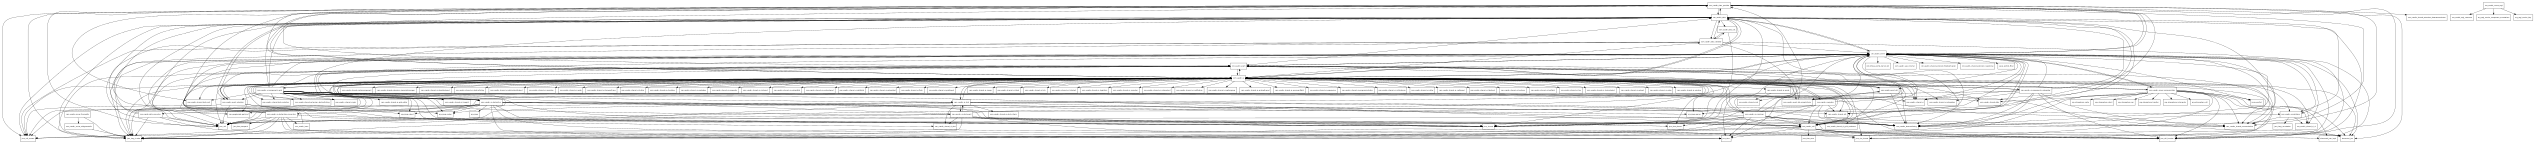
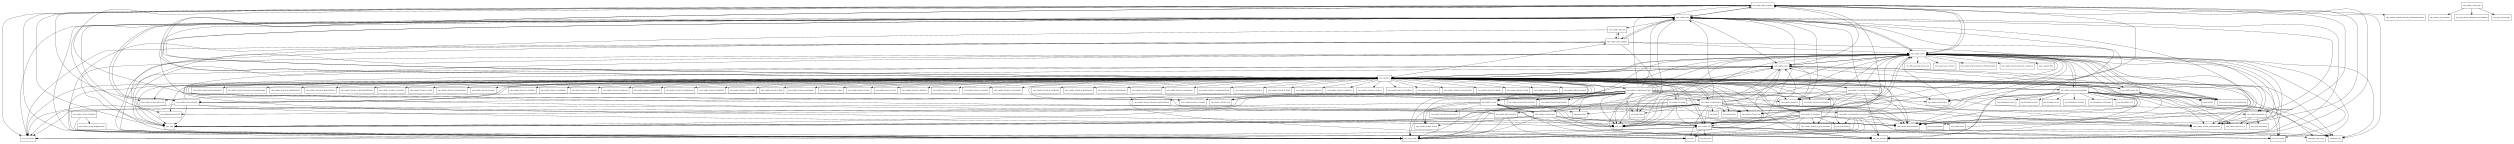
  digraph {
    fontname=Nunito
    node [fontname=Nunito fontsize=10.0 shape=box]
    edge [fontname=Nunito]
    com_vaadin_annotations
    com_vaadin_shared_communication
    com_vaadin_shared_ui_ui
    java_lang_annotation
    com_vaadin_data
    com_googlecode_gentyref
    com_vaadin_data_provider
    com_vaadin_data_util
    com_vaadin_data_validator
    com_vaadin_event
    com_vaadin_event_selection
    com_vaadin_server
    n13 [label=com_vaadin_abstractlisting]
    com_vaadin_shared_ui
    com_vaadin_shared_util
    com_vaadin_ui
    com_vaadin_util
-   java_lang [label=java_shared]
+   java_lang
    java_lang_invoke
    java_util
    java_util_function
    java_util_stream
    com_vaadin_shared_data
    com_vaadin_shared_data_sort
    com_vaadin_shared_extension_datacommunicator
    elemental_json
    java_time
    com_vaadin_event_dd
    com_vaadin_event_dd_acceptcriteria
    com_liferay_portal_kernel_util
    com_vaadin_sass_internal
    com_vaadin_server_communication
    com_vaadin_shared_extension_filedownloader
    com_vaadin_shared_extension_responsive
    com_vaadin_shared_ui_dd
    elemental_json_impl
    java_nio_charset
    javax_portlet
    javax_portlet_filter
    org_jsoup_nodes
    org_jsoup_parser
    com_vaadin_navigator
    com_vaadin_shared_customcomponent
    com_vaadin_shared_data_selection
    com_vaadin_shared_extension_abstractlisting
    com_vaadin_shared_extension_javascriptmanager
    com_vaadin_shared_ui_absolutelayout
    com_vaadin_shared_ui_abstractlisting
    com_vaadin_shared_ui_abstractmultiselect
    com_vaadin_shared_ui_accordion
    com_vaadin_shared_ui_audio
    com_vaadin_shared_ui_browserframe
    com_vaadin_shared_ui_button
    com_vaadin_shared_ui_checkbox
    com_vaadin_shared_ui_colorpicker
    com_vaadin_shared_ui_combobox
    com_vaadin_shared_ui_composite
    com_vaadin_shared_ui_csslayout
    com_vaadin_shared_ui_customfield
    com_vaadin_shared_ui_customlayout
    com_vaadin_shared_ui_datefield
    com_vaadin_shared_ui_embedded
    com_vaadin_shared_ui_flash
-   com_vaadin_shared_ui_grid
    com_vaadin_shared_ui_grid_renderers
    com_vaadin_shared_ui_gridlayout
    com_vaadin_shared_ui_image
    com_vaadin_shared_ui_label
    com_vaadin_shared_ui_link
    com_vaadin_shared_ui_listselect
    com_vaadin_shared_ui_loginform
    com_vaadin_shared_ui_menubar
    com_vaadin_shared_ui_nativeselect
    com_vaadin_shared_ui_notification
    com_vaadin_shared_ui_optiongroup
    com_vaadin_shared_ui_orderedlayout
    com_vaadin_shared_ui_panel
    com_vaadin_shared_ui_passwordfield
    com_vaadin_shared_ui_popupview
    com_vaadin_shared_ui_progressindicator
    com_vaadin_shared_ui_richtextarea
    com_vaadin_shared_ui_slider
    com_vaadin_shared_ui_splitpanel
    com_vaadin_shared_ui_tabsheet
    com_vaadin_shared_ui_textarea
    com_vaadin_shared_ui_textfield
    com_vaadin_shared_ui_tree
    com_vaadin_shared_ui_treegrid
    com_vaadin_shared_ui_twincolselect
    com_vaadin_shared_ui_upload
    com_vaadin_shared_ui_video
    com_vaadin_shared_ui_window
    com_vaadin_ui_components_colorpicker
    com_vaadin_ui_components_grid
    com_vaadin_ui_declarative
    com_vaadin_ui_dnd
    com_vaadin_ui_renderers
    java_time_format
    java_time_temporal
    org_jsoup_select
    java_time_zone
    org_atmosphere_cache
    org_atmosphere_client
    org_atmosphere_cpr
    org_atmosphere_handler
    org_atmosphere_interceptor
    org_atmosphere_util
    com_vaadin_shared_ui_dnd
    com_vaadin_shared_ui_grid_editor
    com_vaadin_ui_dnd_event
    com_vaadin_data_converter
    com_vaadin_ui_declarative_converters
    org_jsoup
    com_vaadin_shared_ui_dnd_criteria
    com_vaadin_icons
    com_vaadin_server_osgi
    com_vaadin_osgi_resources
    org_osgi_service_component_annotations
    org_osgi_service_http
    com_vaadin_server_themeutils
    com_vaadin_server_widgetsetutils
    com_vaadin_annotations -> com_vaadin_shared_communication
    com_vaadin_annotations -> com_vaadin_shared_ui_ui
    com_vaadin_annotations -> java_lang_annotation
    com_vaadin_data -> com_vaadin_annotations
    com_vaadin_data -> com_googlecode_gentyref
    com_vaadin_data -> com_vaadin_data_provider
    com_vaadin_data -> com_vaadin_data_util
    com_vaadin_data -> com_vaadin_data_validator
    com_vaadin_data -> com_vaadin_event
    com_vaadin_data -> com_vaadin_event_selection
    com_vaadin_data -> com_vaadin_server
    com_vaadin_data -> n13
    com_vaadin_data -> com_vaadin_shared_ui
    com_vaadin_data -> com_vaadin_shared_util
    com_vaadin_data -> com_vaadin_ui
    com_vaadin_data -> com_vaadin_util
    com_vaadin_data -> java_lang
    com_vaadin_data -> java_lang_invoke
    com_vaadin_data -> java_util
    com_vaadin_data -> java_util_function
    com_vaadin_data -> java_util_stream
    com_vaadin_data_provider -> com_vaadin_shared_communication
    com_vaadin_data_provider -> com_vaadin_data
    com_vaadin_data_provider -> com_vaadin_event
    com_vaadin_data_provider -> com_vaadin_server
    com_vaadin_data_provider -> n13
    com_vaadin_data_provider -> com_vaadin_ui
    com_vaadin_data_provider -> java_lang
    com_vaadin_data_provider -> java_lang_invoke
    com_vaadin_data_provider -> java_util
    com_vaadin_data_provider -> java_util_function
    com_vaadin_data_provider -> java_util_stream
    com_vaadin_data_provider -> com_vaadin_shared_data
    com_vaadin_data_provider -> com_vaadin_shared_data_sort
    com_vaadin_data_provider -> com_vaadin_shared_extension_datacommunicator
    com_vaadin_data_provider -> elemental_json
    com_vaadin_data_util -> com_vaadin_data_validator
    com_vaadin_data_util -> java_lang
    com_vaadin_data_validator -> com_vaadin_data
    com_vaadin_data_validator -> com_vaadin_data_util
    com_vaadin_data_validator -> com_vaadin_server
    com_vaadin_data_validator -> java_lang_invoke
    com_vaadin_data_validator -> java_util
    com_vaadin_data_validator -> java_util_function
    com_vaadin_data_validator -> java_util_stream
    com_vaadin_data_validator -> java_time
    com_vaadin_event -> com_vaadin_shared_communication
    com_vaadin_event -> com_vaadin_server
    com_vaadin_event -> n13
    com_vaadin_event -> com_vaadin_shared_ui
    com_vaadin_event -> com_vaadin_ui
    com_vaadin_event -> com_vaadin_util
    com_vaadin_event -> java_lang
    com_vaadin_event -> java_lang_invoke
    com_vaadin_event -> java_util
    com_vaadin_event_selection -> com_vaadin_data
    com_vaadin_event_selection -> com_vaadin_event
    com_vaadin_event_selection -> com_vaadin_ui
    com_vaadin_event_selection -> com_vaadin_util
    com_vaadin_event_selection -> java_lang
    com_vaadin_event_selection -> java_util
    com_vaadin_event_selection -> java_util_stream
    com_vaadin_server -> com_vaadin_annotations
    com_vaadin_server -> com_vaadin_shared_communication
    com_vaadin_server -> com_vaadin_shared_ui_ui
    com_vaadin_server -> com_vaadin_data
    com_vaadin_server -> com_vaadin_data_provider
    com_vaadin_server -> com_vaadin_event
    com_vaadin_server -> n13
    com_vaadin_server -> com_vaadin_shared_ui
    com_vaadin_server -> com_vaadin_shared_util
    com_vaadin_server -> com_vaadin_ui
    com_vaadin_server -> com_vaadin_util
    com_vaadin_server -> java_lang
    com_vaadin_server -> java_lang_invoke
    com_vaadin_server -> java_util
    com_vaadin_server -> java_util_function
    com_vaadin_server -> elemental_json
    com_vaadin_server -> com_vaadin_event_dd
    com_vaadin_server -> com_vaadin_event_dd_acceptcriteria
    com_vaadin_server -> com_liferay_portal_kernel_util
    com_vaadin_server -> com_vaadin_sass_internal
    com_vaadin_server -> com_vaadin_server_communication
    com_vaadin_server -> com_vaadin_shared_extension_filedownloader
    com_vaadin_server -> com_vaadin_shared_extension_responsive
    com_vaadin_server -> com_vaadin_shared_ui_dd
    com_vaadin_server -> elemental_json_impl
    com_vaadin_server -> java_nio_charset
    com_vaadin_server -> javax_portlet
    com_vaadin_server -> javax_portlet_filter
    com_vaadin_server -> org_jsoup_nodes
    com_vaadin_server -> org_jsoup_parser
    com_vaadin_ui -> com_vaadin_annotations
    com_vaadin_ui -> com_vaadin_shared_communication
    com_vaadin_ui -> com_vaadin_shared_ui_ui
    com_vaadin_ui -> com_vaadin_data
    com_vaadin_ui -> com_googlecode_gentyref
    com_vaadin_ui -> com_vaadin_data_provider
    com_vaadin_ui -> com_vaadin_data_validator
    com_vaadin_ui -> com_vaadin_event
    com_vaadin_ui -> com_vaadin_event_selection
    com_vaadin_ui -> com_vaadin_server
    com_vaadin_ui -> n13
    com_vaadin_ui -> com_vaadin_shared_ui
    com_vaadin_ui -> com_vaadin_shared_util
    com_vaadin_ui -> com_vaadin_util
    com_vaadin_ui -> java_lang
    com_vaadin_ui -> java_lang_invoke
    com_vaadin_ui -> java_util
    com_vaadin_ui -> java_util_function
    com_vaadin_ui -> java_util_stream
    com_vaadin_ui -> com_vaadin_shared_data
    com_vaadin_ui -> com_vaadin_shared_data_sort
    com_vaadin_ui -> elemental_json
    com_vaadin_ui -> com_vaadin_event_dd
    com_vaadin_ui -> com_vaadin_event_dd_acceptcriteria
    com_vaadin_ui -> com_vaadin_server_communication
    com_vaadin_ui -> java_nio_charset
    com_vaadin_ui -> org_jsoup_nodes
    com_vaadin_ui -> org_jsoup_parser
    com_vaadin_ui -> com_vaadin_navigator
    com_vaadin_ui -> com_vaadin_shared_customcomponent
    com_vaadin_ui -> com_vaadin_shared_data_selection
    com_vaadin_ui -> com_vaadin_shared_extension_abstractlisting
    com_vaadin_ui -> com_vaadin_shared_extension_javascriptmanager
    com_vaadin_ui -> com_vaadin_shared_ui_absolutelayout
    com_vaadin_ui -> com_vaadin_shared_ui_abstractlisting
    com_vaadin_ui -> com_vaadin_shared_ui_abstractmultiselect
    com_vaadin_ui -> com_vaadin_shared_ui_accordion
    com_vaadin_ui -> com_vaadin_shared_ui_audio
    com_vaadin_ui -> com_vaadin_shared_ui_browserframe
    com_vaadin_ui -> com_vaadin_shared_ui_button
    com_vaadin_ui -> com_vaadin_shared_ui_checkbox
    com_vaadin_ui -> com_vaadin_shared_ui_colorpicker
    com_vaadin_ui -> com_vaadin_shared_ui_combobox
    com_vaadin_ui -> com_vaadin_shared_ui_composite
    com_vaadin_ui -> com_vaadin_shared_ui_csslayout
    com_vaadin_ui -> com_vaadin_shared_ui_customfield
    com_vaadin_ui -> com_vaadin_shared_ui_customlayout
    com_vaadin_ui -> com_vaadin_shared_ui_datefield
    com_vaadin_ui -> com_vaadin_shared_ui_embedded
    com_vaadin_ui -> com_vaadin_shared_ui_flash
-   com_vaadin_ui -> com_vaadin_shared_ui_grid
    com_vaadin_ui -> com_vaadin_shared_ui_grid_renderers
    com_vaadin_ui -> com_vaadin_shared_ui_gridlayout
    com_vaadin_ui -> com_vaadin_shared_ui_image
    com_vaadin_ui -> com_vaadin_shared_ui_label
    com_vaadin_ui -> com_vaadin_shared_ui_link
    com_vaadin_ui -> com_vaadin_shared_ui_listselect
    com_vaadin_ui -> com_vaadin_shared_ui_loginform
    com_vaadin_ui -> com_vaadin_shared_ui_menubar
    com_vaadin_ui -> com_vaadin_shared_ui_nativeselect
    com_vaadin_ui -> com_vaadin_shared_ui_notification
    com_vaadin_ui -> com_vaadin_shared_ui_optiongroup
    com_vaadin_ui -> com_vaadin_shared_ui_orderedlayout
    com_vaadin_ui -> com_vaadin_shared_ui_panel
    com_vaadin_ui -> com_vaadin_shared_ui_passwordfield
    com_vaadin_ui -> com_vaadin_shared_ui_popupview
    com_vaadin_ui -> com_vaadin_shared_ui_progressindicator
    com_vaadin_ui -> com_vaadin_shared_ui_richtextarea
    com_vaadin_ui -> com_vaadin_shared_ui_slider
    com_vaadin_ui -> com_vaadin_shared_ui_splitpanel
    com_vaadin_ui -> com_vaadin_shared_ui_tabsheet
    com_vaadin_ui -> com_vaadin_shared_ui_textarea
    com_vaadin_ui -> com_vaadin_shared_ui_textfield
    com_vaadin_ui -> com_vaadin_shared_ui_tree
    com_vaadin_ui -> com_vaadin_shared_ui_treegrid
    com_vaadin_ui -> com_vaadin_shared_ui_twincolselect
    com_vaadin_ui -> com_vaadin_shared_ui_upload
    com_vaadin_ui -> com_vaadin_shared_ui_video
    com_vaadin_ui -> com_vaadin_shared_ui_window
    com_vaadin_ui -> com_vaadin_ui_components_colorpicker
    com_vaadin_ui -> com_vaadin_ui_components_grid
    com_vaadin_ui -> com_vaadin_ui_declarative
    com_vaadin_ui -> com_vaadin_ui_dnd
    com_vaadin_ui -> com_vaadin_ui_renderers
    com_vaadin_ui -> java_time_format
    com_vaadin_ui -> java_time_temporal
    com_vaadin_ui -> org_jsoup_select
    com_vaadin_util -> com_vaadin_server
    com_vaadin_util -> com_vaadin_ui
    com_vaadin_util -> java_lang_invoke
    com_vaadin_util -> java_util_function
    com_vaadin_util -> java_util_stream
    com_vaadin_util -> elemental_json
    com_vaadin_util -> java_time
    com_vaadin_util -> elemental_json_impl
    com_vaadin_util -> java_nio_charset
    com_vaadin_util -> java_time_zone
    com_vaadin_event_dd -> com_vaadin_event
    com_vaadin_event_dd -> n13
    com_vaadin_event_dd -> com_vaadin_ui
    com_vaadin_event_dd -> com_vaadin_event_dd_acceptcriteria
    com_vaadin_event_dd_acceptcriteria -> com_vaadin_event
    com_vaadin_event_dd_acceptcriteria -> com_vaadin_server
    com_vaadin_event_dd_acceptcriteria -> com_vaadin_ui
    com_vaadin_event_dd_acceptcriteria -> com_vaadin_event_dd
    com_vaadin_server_communication -> com_vaadin_shared_communication
    com_vaadin_server_communication -> com_vaadin_shared_ui_ui
    com_vaadin_server_communication -> com_vaadin_server
    com_vaadin_server_communication -> n13
    com_vaadin_server_communication -> com_vaadin_ui
    com_vaadin_server_communication -> java_lang_invoke
    com_vaadin_server_communication -> java_util_function
    com_vaadin_server_communication -> com_vaadin_shared_data
    com_vaadin_server_communication -> elemental_json
    com_vaadin_server_communication -> elemental_json_impl
    com_vaadin_server_communication -> java_nio_charset
    com_vaadin_server_communication -> javax_portlet
    com_vaadin_server_communication -> org_atmosphere_cache
    com_vaadin_server_communication -> org_atmosphere_client
    com_vaadin_server_communication -> org_atmosphere_cpr
    com_vaadin_server_communication -> org_atmosphere_handler
    com_vaadin_server_communication -> org_atmosphere_interceptor
    com_vaadin_server_communication -> org_atmosphere_util
    com_vaadin_navigator -> com_vaadin_server
    com_vaadin_navigator -> n13
    com_vaadin_navigator -> com_vaadin_shared_util
    com_vaadin_navigator -> com_vaadin_ui
    com_vaadin_navigator -> com_vaadin_util
    com_vaadin_navigator -> java_lang
    com_vaadin_navigator -> java_lang_invoke
    com_vaadin_navigator -> java_util
    com_vaadin_shared_ui_panel -> java_time
    com_vaadin_shared_ui_panel -> com_vaadin_shared_ui_dd
    com_vaadin_ui_components_colorpicker -> com_vaadin_shared_communication
    com_vaadin_ui_components_colorpicker -> com_vaadin_data
    com_vaadin_ui_components_colorpicker -> com_vaadin_server
    com_vaadin_ui_components_colorpicker -> n13
    com_vaadin_ui_components_colorpicker -> com_vaadin_shared_ui
    com_vaadin_ui_components_colorpicker -> com_vaadin_ui
    com_vaadin_ui_components_colorpicker -> java_lang_invoke
    com_vaadin_ui_components_colorpicker -> java_util
    com_vaadin_ui_components_colorpicker -> java_util_function
    com_vaadin_ui_components_colorpicker -> com_vaadin_shared_ui_colorpicker
    com_vaadin_ui_components_grid -> com_vaadin_shared_communication
    com_vaadin_ui_components_grid -> com_vaadin_data
    com_vaadin_ui_components_grid -> com_vaadin_data_provider
    com_vaadin_ui_components_grid -> com_vaadin_event
    com_vaadin_ui_components_grid -> com_vaadin_event_selection
    com_vaadin_ui_components_grid -> com_vaadin_server
    com_vaadin_ui_components_grid -> n13
    com_vaadin_ui_components_grid -> com_vaadin_shared_ui
    com_vaadin_ui_components_grid -> com_vaadin_ui
    com_vaadin_ui_components_grid -> com_vaadin_util
    com_vaadin_ui_components_grid -> java_lang
    com_vaadin_ui_components_grid -> java_lang_invoke
    com_vaadin_ui_components_grid -> java_util
    com_vaadin_ui_components_grid -> java_util_function
    com_vaadin_ui_components_grid -> java_util_stream
    com_vaadin_ui_components_grid -> com_vaadin_shared_data
    com_vaadin_ui_components_grid -> com_vaadin_shared_data_sort
    com_vaadin_ui_components_grid -> elemental_json
    com_vaadin_ui_components_grid -> org_jsoup_nodes
    com_vaadin_ui_components_grid -> com_vaadin_shared_data_selection
    com_vaadin_ui_components_grid -> com_vaadin_shared_extension_abstractlisting
-   com_vaadin_ui_components_grid -> com_vaadin_shared_ui_grid
    com_vaadin_ui_components_grid -> com_vaadin_shared_ui_treegrid
    com_vaadin_ui_components_grid -> com_vaadin_ui_declarative
    com_vaadin_ui_components_grid -> com_vaadin_ui_dnd
    com_vaadin_ui_components_grid -> org_jsoup_select
    com_vaadin_ui_components_grid -> com_vaadin_shared_ui_dnd
    com_vaadin_ui_components_grid -> com_vaadin_shared_ui_grid_editor
    com_vaadin_ui_components_grid -> com_vaadin_ui_dnd_event
    com_vaadin_ui_declarative -> com_vaadin_annotations
    com_vaadin_ui_declarative -> com_vaadin_data
    com_vaadin_ui_declarative -> com_googlecode_gentyref
    com_vaadin_ui_declarative -> com_vaadin_event
    com_vaadin_ui_declarative -> com_vaadin_server
    com_vaadin_ui_declarative -> n13
    com_vaadin_ui_declarative -> com_vaadin_shared_util
    com_vaadin_ui_declarative -> com_vaadin_ui
    com_vaadin_ui_declarative -> com_vaadin_util
    com_vaadin_ui_declarative -> java_lang
    com_vaadin_ui_declarative -> java_lang_invoke
    com_vaadin_ui_declarative -> java_time
    com_vaadin_ui_declarative -> java_nio_charset
    com_vaadin_ui_declarative -> org_jsoup_nodes
    com_vaadin_ui_declarative -> org_jsoup_parser
    com_vaadin_ui_declarative -> org_jsoup_select
    com_vaadin_ui_declarative -> com_vaadin_data_converter
    com_vaadin_ui_declarative -> com_vaadin_ui_declarative_converters
    com_vaadin_ui_declarative -> org_jsoup
    com_vaadin_ui_dnd -> com_vaadin_shared_communication
    com_vaadin_ui_dnd -> com_vaadin_server
    com_vaadin_ui_dnd -> n13
    com_vaadin_ui_dnd -> com_vaadin_ui
    com_vaadin_ui_dnd -> java_lang_invoke
    com_vaadin_ui_dnd -> java_util
    com_vaadin_ui_dnd -> java_util_function
    com_vaadin_ui_dnd -> java_util_stream
    com_vaadin_ui_dnd -> com_vaadin_shared_ui_dnd
    com_vaadin_ui_dnd -> com_vaadin_ui_dnd_event
    com_vaadin_ui_dnd -> com_vaadin_shared_ui_dnd_criteria
    com_vaadin_ui_renderers -> com_vaadin_shared_communication
    com_vaadin_ui_renderers -> com_vaadin_data_provider
    com_vaadin_ui_renderers -> com_vaadin_event
    com_vaadin_ui_renderers -> com_vaadin_server
    com_vaadin_ui_renderers -> n13
    com_vaadin_ui_renderers -> com_vaadin_ui
    com_vaadin_ui_renderers -> com_vaadin_util
    com_vaadin_ui_renderers -> java_lang
    com_vaadin_ui_renderers -> java_lang_invoke
    com_vaadin_ui_renderers -> java_util
    com_vaadin_ui_renderers -> elemental_json
    com_vaadin_ui_renderers -> java_time
    com_vaadin_ui_renderers -> com_vaadin_shared_ui_grid_renderers
    com_vaadin_ui_renderers -> java_time_format
    com_vaadin_ui_dnd_event -> com_vaadin_event
    com_vaadin_ui_dnd_event -> n13
    com_vaadin_ui_dnd_event -> com_vaadin_ui
    com_vaadin_ui_dnd_event -> com_vaadin_util
    com_vaadin_ui_dnd_event -> java_lang
    com_vaadin_ui_dnd_event -> java_lang_invoke
    com_vaadin_ui_dnd_event -> java_util
    com_vaadin_ui_dnd_event -> java_util_function
    com_vaadin_ui_dnd_event -> com_vaadin_ui_dnd
    com_vaadin_ui_dnd_event -> com_vaadin_shared_ui_dnd
    com_vaadin_data_converter -> com_vaadin_data
    com_vaadin_data_converter -> com_vaadin_server
    com_vaadin_data_converter -> java_lang_invoke
    com_vaadin_data_converter -> java_util
    com_vaadin_data_converter -> java_time
    com_vaadin_ui_declarative_converters -> com_vaadin_data
    com_vaadin_ui_declarative_converters -> com_vaadin_event
    com_vaadin_ui_declarative_converters -> com_vaadin_server
    com_vaadin_ui_declarative_converters -> java_lang_invoke
    com_vaadin_ui_declarative_converters -> java_util
    com_vaadin_ui_declarative_converters -> java_util_function
    com_vaadin_ui_declarative_converters -> java_util_stream
    com_vaadin_ui_declarative_converters -> java_time
    com_vaadin_ui_declarative_converters -> java_time_format
    com_vaadin_ui_declarative_converters -> java_time_temporal
    com_vaadin_ui_declarative_converters -> com_vaadin_icons
    com_vaadin_icons -> com_vaadin_server
    com_vaadin_server_osgi -> com_vaadin_osgi_resources
    com_vaadin_server_osgi -> org_osgi_service_component_annotations
    com_vaadin_server_osgi -> org_osgi_service_http
    com_vaadin_server_themeutils -> java_lang_invoke
    com_vaadin_server_themeutils -> com_vaadin_server_widgetsetutils
    com_vaadin_server_widgetsetutils -> java_lang_invoke
  }
